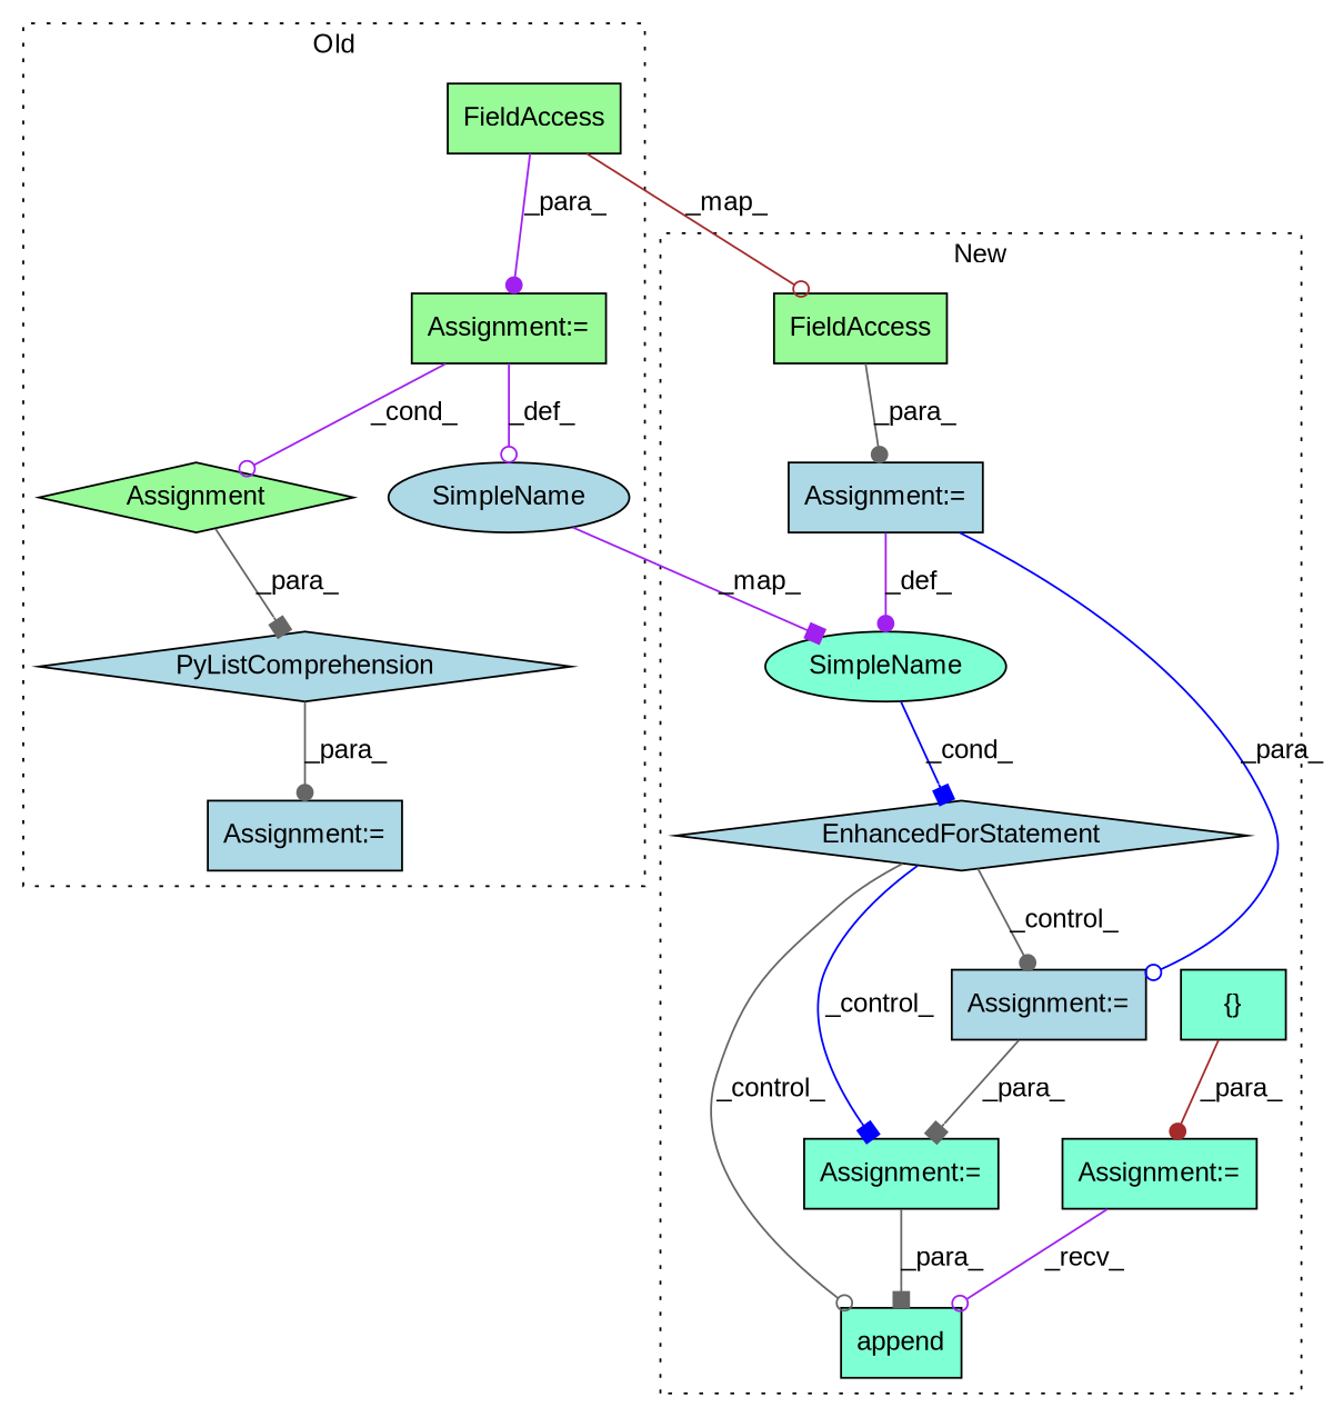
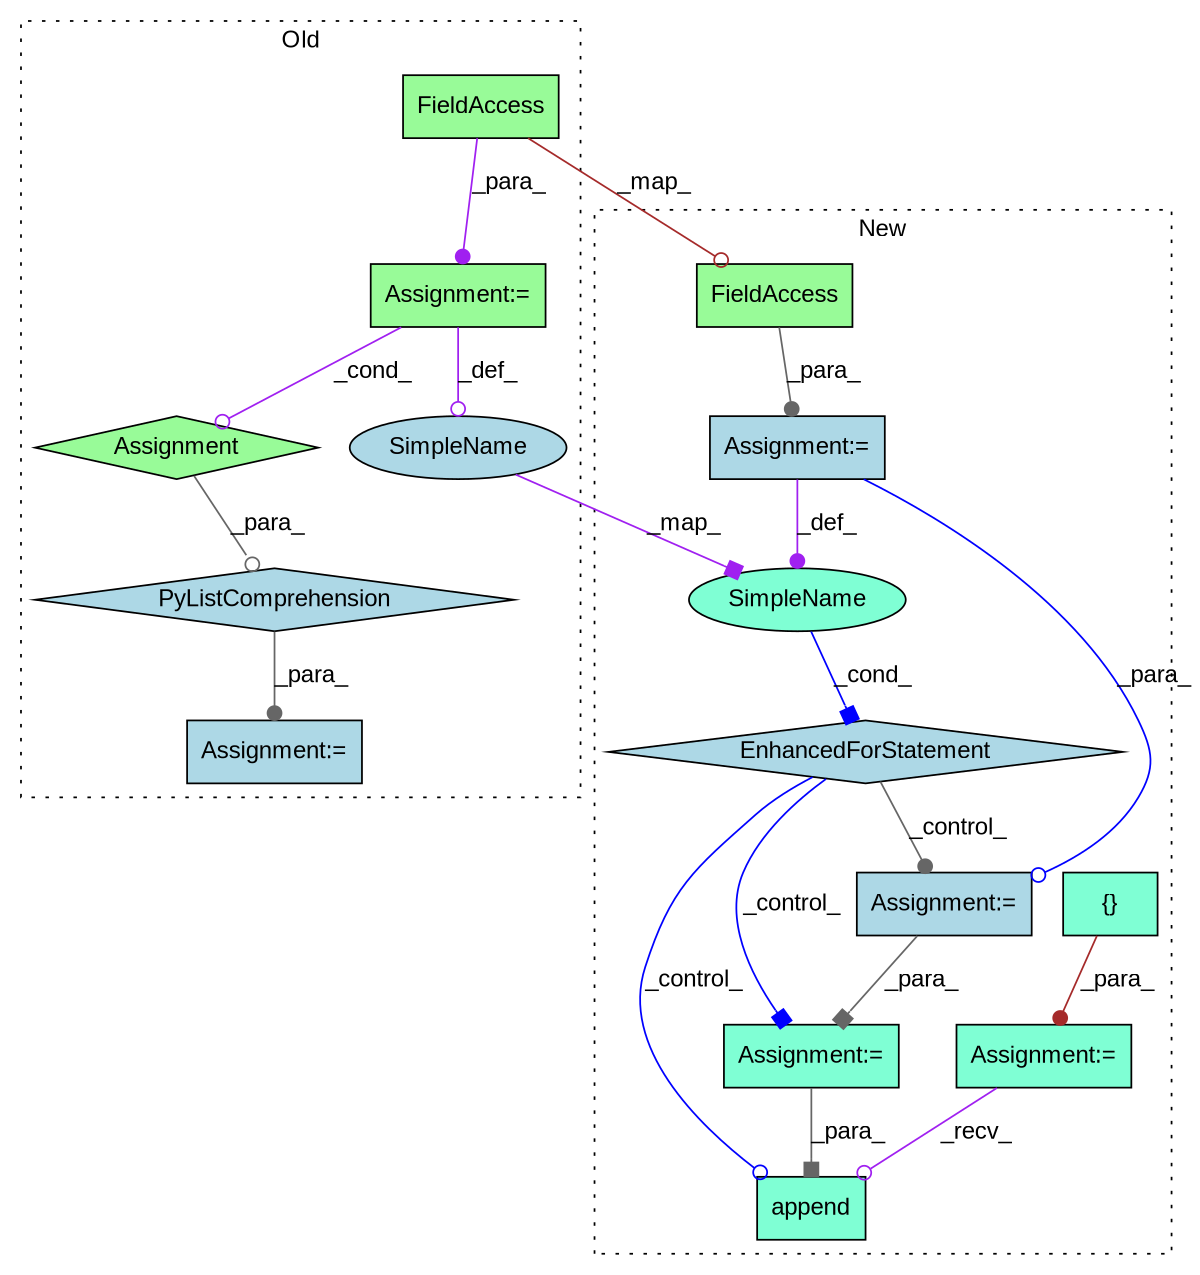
  digraph {
    fontname="Liberation Sans"
    node [a=7 fillcolor=lightblue fontname="Liberation Sans" l=1 s=10937 shape=box style=filled]
    edge [arrowhead=box color=gray40 fontname="Liberation Sans"]
    n1 [a=113 fillcolor=palegreen l=44 label=Assignment shape=diamond]
    n2 [fillcolor=palegreen l=44 label="Assignment:="]
    n3 [a=109 l=130 label=PyListComprehension s=10859 shape=diamond]
    n4 [label="Assignment:=" s=11141]
    n5 [a=42 l=4 label=SimpleName s=10940 shape=ellipse]
    n6 [a=22 fillcolor=palegreen l=25 label=FieldAccess s=10947]
    n7 [a=32 fillcolor=aquamarine l="7,1" label=append s="10384,10401"]
    n8 [a=70 l="53,2" label=EnhancedForStatement s="10044,10133" shape=diamond]
    n9 [l="53,2" label="Assignment:=" s="10044,10133"]
    n10 [fillcolor=aquamarine label="Assignment:=" s=10026]
    n11 [a=4 fillcolor=aquamarine l=2 label="{}" s=10036]
    n12 [a=42 fillcolor=aquamarine l=4 label=SimpleName s=10101 shape=ellipse]
    n13 [fillcolor=aquamarine label="Assignment:=" s=10323]
    n14 [label="Assignment:=" s=10153]
    n15 [a=22 fillcolor=palegreen l=25 label=FieldAccess s=10108]
    subgraph cluster_1 {
      label=Old
      style=dotted
      n1
      n2
      n3
      n4
      n5
      n6
    }
    subgraph cluster_2 {
      label=New
      style=dotted
      n7
      n8
      n9
      n10
      n11
      n12
      n13
      n14
      n15
    }
-   n1 -> n3 [label=_para_]
+   n1 -> n3 [arrowhead=odot label=_para_]
    n2 -> n1 [arrowhead=odot color=purple label=_cond_]
    n2 -> n5 [arrowhead=odot color=purple label=_def_]
    n3 -> n4 [arrowhead=dot label=_para_]
    n5 -> n12 [color=purple label=_map_]
    n6 -> n2 [arrowhead=dot color=purple label=_para_]
    n6 -> n15 [arrowhead=odot color=brown label=_map_]
-   n8 -> n7 [arrowhead=odot label=_control_]
+   n8 -> n7 [arrowhead=odot color=blue label=_control_]
    n8 -> n13 [color=blue label=_control_]
    n8 -> n14 [arrowhead=dot label=_control_]
    n9 -> n12 [arrowhead=dot color=purple label=_def_]
    n9 -> n14 [arrowhead=odot color=blue label=_para_]
    n10 -> n7 [arrowhead=odot color=purple label=_recv_]
    n11 -> n10 [arrowhead=dot color=brown label=_para_]
    n12 -> n8 [color=blue label=_cond_]
    n13 -> n7 [label=_para_]
    n14 -> n13 [label=_para_]
    n15 -> n9 [arrowhead=dot label=_para_]
  }
